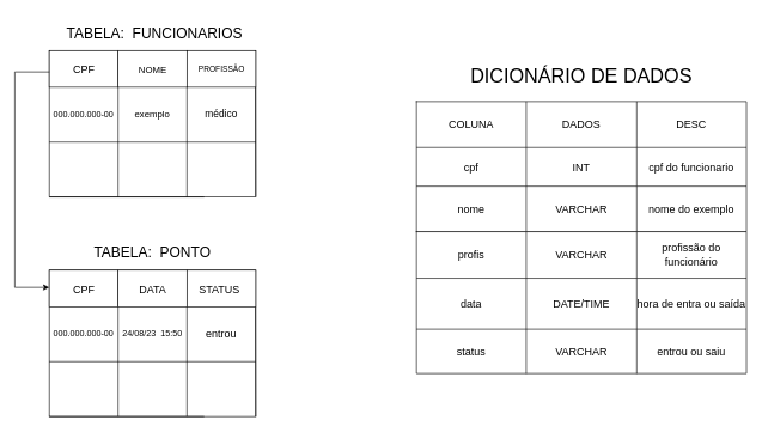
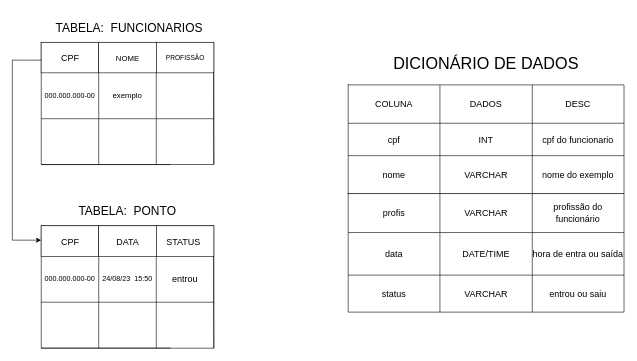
  <mxCell id="0" />
  <mxCell id="1" parent="0" />
  <mxCell id="2" value="&lt;font style=&quot;font-size: 20px;&quot;&gt;TABELA:&amp;nbsp; FUNCIONARIOS&lt;/font&gt;" style="text;html=1;strokeColor=none;fillColor=none;align=center;verticalAlign=middle;whiteSpace=wrap;rounded=0;fontSize=20;" vertex="1" parent="1"><mxGeometry x="70" y="20" width="290" height="50" as="geometry" /></mxCell>
  <mxCell id="3" value="" style="group" vertex="1" connectable="0" parent="1"><mxGeometry x="580" y="70" width="460" height="450" as="geometry" /></mxCell>
  <mxCell id="4" value="DICIONÁRIO DE DADOS" style="text;html=1;strokeColor=none;fillColor=none;align=center;verticalAlign=middle;whiteSpace=wrap;rounded=0;fontSize=27;swimlaneLine=1;movable=1;resizable=1;rotatable=1;deletable=1;editable=1;locked=0;connectable=1;" vertex="1" parent="3"><mxGeometry width="460.0" height="71.053" as="geometry" /></mxCell>
  <mxCell id="5" value="" style="group;swimlaneLine=1;movable=1;resizable=1;rotatable=1;deletable=1;editable=1;locked=0;connectable=1;" vertex="1" connectable="0" parent="3"><mxGeometry y="71.053" width="460.0" height="378.947" as="geometry" /></mxCell>
  <mxCell id="6" value="" style="shape=table;startSize=0;container=1;collapsible=0;childLayout=tableLayout;fontSize=10;movable=1;resizable=1;rotatable=1;deletable=1;editable=1;locked=0;connectable=1;swimlaneLine=1;" vertex="1" parent="5"><mxGeometry width="460.0" height="181.236" as="geometry" /></mxCell>
  <mxCell id="7" value="" style="shape=tableRow;horizontal=0;startSize=0;swimlaneHead=0;swimlaneBody=0;strokeColor=inherit;top=0;left=0;bottom=0;right=0;collapsible=0;dropTarget=0;fillColor=none;points=[[0,0.5],[1,0.5]];portConstraint=eastwest;fontSize=16;movable=1;resizable=1;rotatable=1;deletable=1;editable=1;locked=0;connectable=1;swimlaneLine=1;" vertex="1" parent="6"><mxGeometry width="460.0" height="64" as="geometry" /></mxCell>
  <mxCell id="8" value="&lt;div style=&quot;&quot;&gt;&lt;span style=&quot;background-color: initial;&quot;&gt;&lt;font style=&quot;font-size: 15px;&quot;&gt;COLUNA&lt;/font&gt;&lt;/span&gt;&lt;/div&gt;" style="shape=partialRectangle;html=1;whiteSpace=wrap;connectable=1;strokeColor=inherit;overflow=hidden;fillColor=none;top=0;left=0;bottom=0;right=0;pointerEvents=1;fontSize=16;movable=1;resizable=1;rotatable=1;deletable=1;editable=1;locked=0;align=center;swimlaneLine=1;" vertex="1" parent="7"><mxGeometry width="153" height="64" as="geometry"><mxRectangle width="153" height="64" as="alternateBounds" /></mxGeometry></mxCell>
  <mxCell id="9" value="&lt;font style=&quot;font-size: 15px;&quot;&gt;DADOS&lt;/font&gt;" style="shape=partialRectangle;html=1;whiteSpace=wrap;connectable=1;strokeColor=inherit;overflow=hidden;fillColor=none;top=0;left=0;bottom=0;right=0;pointerEvents=1;fontSize=16;movable=1;resizable=1;rotatable=1;deletable=1;editable=1;locked=0;swimlaneLine=1;" vertex="1" parent="7"><mxGeometry x="153" width="154" height="64" as="geometry"><mxRectangle width="154" height="64" as="alternateBounds" /></mxGeometry></mxCell>
  <mxCell id="10" value="&lt;font style=&quot;font-size: 15px;&quot;&gt;DESC&lt;/font&gt;" style="shape=partialRectangle;html=1;whiteSpace=wrap;connectable=1;strokeColor=inherit;overflow=hidden;fillColor=none;top=0;left=0;bottom=0;right=0;pointerEvents=1;fontSize=16;movable=1;resizable=1;rotatable=1;deletable=1;editable=1;locked=0;swimlaneLine=1;" vertex="1" parent="7"><mxGeometry x="307" width="153" height="64" as="geometry"><mxRectangle width="153" height="64" as="alternateBounds" /></mxGeometry></mxCell>
  <mxCell id="11" value="" style="shape=tableRow;horizontal=0;startSize=0;swimlaneHead=0;swimlaneBody=0;strokeColor=inherit;top=0;left=0;bottom=0;right=0;collapsible=0;dropTarget=0;fillColor=none;points=[[0,0.5],[1,0.5]];portConstraint=eastwest;fontSize=16;movable=1;resizable=1;rotatable=1;deletable=1;editable=1;locked=0;connectable=1;swimlaneLine=1;" vertex="1" parent="6"><mxGeometry y="64" width="460.0" height="54" as="geometry" /></mxCell>
  <mxCell id="12" value="&lt;font style=&quot;font-size: 15px;&quot;&gt;cpf&lt;/font&gt;" style="shape=partialRectangle;html=1;whiteSpace=wrap;connectable=1;strokeColor=inherit;overflow=hidden;fillColor=none;top=0;left=0;bottom=0;right=0;pointerEvents=1;fontSize=16;movable=1;resizable=1;rotatable=1;deletable=1;editable=1;locked=0;swimlaneLine=1;" vertex="1" parent="11"><mxGeometry width="153" height="54" as="geometry"><mxRectangle width="153" height="54" as="alternateBounds" /></mxGeometry></mxCell>
  <mxCell id="13" value="&lt;div style=&quot;&quot;&gt;&lt;span style=&quot;background-color: initial;&quot;&gt;&lt;font style=&quot;font-size: 15px;&quot;&gt;INT&lt;/font&gt;&lt;/span&gt;&lt;/div&gt;" style="shape=partialRectangle;html=1;whiteSpace=wrap;connectable=1;strokeColor=inherit;overflow=hidden;fillColor=none;top=0;left=0;bottom=0;right=0;pointerEvents=1;fontSize=16;align=center;movable=1;resizable=1;rotatable=1;deletable=1;editable=1;locked=0;swimlaneLine=1;" vertex="1" parent="11"><mxGeometry x="153" width="154" height="54" as="geometry"><mxRectangle width="154" height="54" as="alternateBounds" /></mxGeometry></mxCell>
  <mxCell id="14" value="&lt;font style=&quot;font-size: 15px;&quot;&gt;cpf do funcionario&lt;/font&gt;" style="shape=partialRectangle;html=1;whiteSpace=wrap;connectable=1;strokeColor=inherit;overflow=hidden;fillColor=none;top=0;left=0;bottom=0;right=0;pointerEvents=1;fontSize=16;align=center;movable=1;resizable=1;rotatable=1;deletable=1;editable=1;locked=0;swimlaneLine=1;" vertex="1" parent="11"><mxGeometry x="307" width="153" height="54" as="geometry"><mxRectangle width="153" height="54" as="alternateBounds" /></mxGeometry></mxCell>
  <mxCell id="15" value="" style="shape=tableRow;horizontal=0;startSize=0;swimlaneHead=0;swimlaneBody=0;strokeColor=inherit;top=0;left=0;bottom=0;right=0;collapsible=0;dropTarget=0;fillColor=none;points=[[0,0.5],[1,0.5]];portConstraint=eastwest;fontSize=16;movable=1;resizable=1;rotatable=1;deletable=1;editable=1;locked=0;connectable=1;swimlaneLine=1;" vertex="1" parent="6"><mxGeometry y="118" width="460.0" height="63" as="geometry" /></mxCell>
  <mxCell id="16" value="&lt;font style=&quot;font-size: 15px;&quot;&gt;nome&lt;/font&gt;" style="shape=partialRectangle;html=1;whiteSpace=wrap;connectable=1;strokeColor=inherit;overflow=hidden;fillColor=none;top=0;left=0;bottom=0;right=0;pointerEvents=1;fontSize=16;movable=1;resizable=1;rotatable=1;deletable=1;editable=1;locked=0;swimlaneLine=1;" vertex="1" parent="15"><mxGeometry width="153" height="63" as="geometry"><mxRectangle width="153" height="63" as="alternateBounds" /></mxGeometry></mxCell>
  <mxCell id="17" value="&lt;font style=&quot;font-size: 15px;&quot;&gt;VARCHAR&lt;/font&gt;" style="shape=partialRectangle;html=1;whiteSpace=wrap;connectable=1;strokeColor=inherit;overflow=hidden;fillColor=none;top=0;left=0;bottom=0;right=0;pointerEvents=1;fontSize=16;movable=1;resizable=1;rotatable=1;deletable=1;editable=1;locked=0;swimlaneLine=1;" vertex="1" parent="15"><mxGeometry x="153" width="154" height="63" as="geometry"><mxRectangle width="154" height="63" as="alternateBounds" /></mxGeometry></mxCell>
  <mxCell id="18" value="&lt;font style=&quot;font-size: 15px;&quot;&gt;nome do exemplo&lt;/font&gt;" style="shape=partialRectangle;html=1;whiteSpace=wrap;connectable=1;strokeColor=inherit;overflow=hidden;fillColor=none;top=0;left=0;bottom=0;right=0;pointerEvents=1;fontSize=16;align=center;movable=1;resizable=1;rotatable=1;deletable=1;editable=1;locked=0;swimlaneLine=1;" vertex="1" parent="15"><mxGeometry x="307" width="153" height="63" as="geometry"><mxRectangle width="153" height="63" as="alternateBounds" /></mxGeometry></mxCell>
  <mxCell id="19" value="" style="shape=table;startSize=0;container=1;collapsible=0;childLayout=tableLayout;fontSize=16;movable=1;resizable=1;rotatable=1;deletable=1;editable=1;locked=0;connectable=1;swimlaneLine=1;" vertex="1" parent="5"><mxGeometry y="181.236" width="460.0" height="197.712" as="geometry" /></mxCell>
  <mxCell id="20" value="" style="shape=tableRow;horizontal=0;startSize=0;swimlaneHead=0;swimlaneBody=0;strokeColor=inherit;top=0;left=0;bottom=0;right=0;collapsible=0;dropTarget=0;fillColor=none;points=[[0,0.5],[1,0.5]];portConstraint=eastwest;fontSize=16;movable=1;resizable=1;rotatable=1;deletable=1;editable=1;locked=0;connectable=1;swimlaneLine=1;" vertex="1" parent="19"><mxGeometry width="460.0" height="65" as="geometry" /></mxCell>
  <mxCell id="21" value="&lt;font style=&quot;font-size: 15px;&quot;&gt;profis&lt;/font&gt;" style="shape=partialRectangle;html=1;whiteSpace=wrap;connectable=1;strokeColor=inherit;overflow=hidden;fillColor=none;top=0;left=0;bottom=0;right=0;pointerEvents=1;fontSize=16;movable=1;resizable=1;rotatable=1;deletable=1;editable=1;locked=0;swimlaneLine=1;" vertex="1" parent="20"><mxGeometry width="153" height="65" as="geometry"><mxRectangle width="153" height="65" as="alternateBounds" /></mxGeometry></mxCell>
  <mxCell id="22" value="&lt;font style=&quot;font-size: 15px;&quot;&gt;VARCHAR&lt;/font&gt;" style="shape=partialRectangle;html=1;whiteSpace=wrap;connectable=1;strokeColor=inherit;overflow=hidden;fillColor=none;top=0;left=0;bottom=0;right=0;pointerEvents=1;fontSize=16;movable=1;resizable=1;rotatable=1;deletable=1;editable=1;locked=0;swimlaneLine=1;" vertex="1" parent="20"><mxGeometry x="153" width="154" height="65" as="geometry"><mxRectangle width="154" height="65" as="alternateBounds" /></mxGeometry></mxCell>
  <mxCell id="23" value="&lt;font style=&quot;font-size: 15px;&quot;&gt;profissão do funcionário&lt;/font&gt;" style="shape=partialRectangle;html=1;whiteSpace=wrap;connectable=1;strokeColor=inherit;overflow=hidden;fillColor=none;top=0;left=0;bottom=0;right=0;pointerEvents=1;fontSize=16;align=center;movable=1;resizable=1;rotatable=1;deletable=1;editable=1;locked=0;swimlaneLine=1;" vertex="1" parent="20"><mxGeometry x="307" width="153" height="65" as="geometry"><mxRectangle width="153" height="65" as="alternateBounds" /></mxGeometry></mxCell>
  <mxCell id="24" value="" style="shape=tableRow;horizontal=0;startSize=0;swimlaneHead=0;swimlaneBody=0;strokeColor=inherit;top=0;left=0;bottom=0;right=0;collapsible=0;dropTarget=0;fillColor=none;points=[[0,0.5],[1,0.5]];portConstraint=eastwest;fontSize=16;movable=1;resizable=1;rotatable=1;deletable=1;editable=1;locked=0;connectable=1;swimlaneLine=1;" vertex="1" parent="19"><mxGeometry y="65" width="460.0" height="71" as="geometry" /></mxCell>
  <mxCell id="25" value="&lt;font style=&quot;font-size: 15px;&quot;&gt;data&lt;/font&gt;" style="shape=partialRectangle;html=1;whiteSpace=wrap;connectable=1;strokeColor=inherit;overflow=hidden;fillColor=none;top=0;left=0;bottom=0;right=0;pointerEvents=1;fontSize=16;movable=1;resizable=1;rotatable=1;deletable=1;editable=1;locked=0;swimlaneLine=1;" vertex="1" parent="24"><mxGeometry width="153" height="71" as="geometry"><mxRectangle width="153" height="71" as="alternateBounds" /></mxGeometry></mxCell>
  <mxCell id="26" value="&lt;font style=&quot;font-size: 15px;&quot;&gt;DATE/TIME&lt;/font&gt;" style="shape=partialRectangle;html=1;whiteSpace=wrap;connectable=1;strokeColor=inherit;overflow=hidden;fillColor=none;top=0;left=0;bottom=0;right=0;pointerEvents=1;fontSize=16;movable=1;resizable=1;rotatable=1;deletable=1;editable=1;locked=0;swimlaneLine=1;" vertex="1" parent="24"><mxGeometry x="153" width="154" height="71" as="geometry"><mxRectangle width="154" height="71" as="alternateBounds" /></mxGeometry></mxCell>
  <mxCell id="27" value="&lt;font style=&quot;font-size: 15px;&quot;&gt;hora de entra ou saída&lt;/font&gt;" style="shape=partialRectangle;html=1;whiteSpace=wrap;connectable=1;strokeColor=inherit;overflow=hidden;fillColor=none;top=0;left=0;bottom=0;right=0;pointerEvents=1;fontSize=16;align=center;movable=1;resizable=1;rotatable=1;deletable=1;editable=1;locked=0;swimlaneLine=1;" vertex="1" parent="24"><mxGeometry x="307" width="153" height="71" as="geometry"><mxRectangle width="153" height="71" as="alternateBounds" /></mxGeometry></mxCell>
  <mxCell id="28" value="" style="shape=tableRow;horizontal=0;startSize=0;swimlaneHead=0;swimlaneBody=0;strokeColor=inherit;top=0;left=0;bottom=0;right=0;collapsible=0;dropTarget=0;fillColor=none;points=[[0,0.5],[1,0.5]];portConstraint=eastwest;fontSize=16;movable=1;resizable=1;rotatable=1;deletable=1;editable=1;locked=0;connectable=1;swimlaneLine=1;" vertex="1" parent="19"><mxGeometry y="136" width="460.0" height="62" as="geometry" /></mxCell>
  <mxCell id="29" value="&lt;font style=&quot;font-size: 15px;&quot;&gt;status&lt;/font&gt;" style="shape=partialRectangle;html=1;whiteSpace=wrap;connectable=1;strokeColor=inherit;overflow=hidden;fillColor=none;top=0;left=0;bottom=0;right=0;pointerEvents=1;fontSize=16;movable=1;resizable=1;rotatable=1;deletable=1;editable=1;locked=0;swimlaneLine=1;" vertex="1" parent="28"><mxGeometry width="153" height="62" as="geometry"><mxRectangle width="153" height="62" as="alternateBounds" /></mxGeometry></mxCell>
  <mxCell id="30" value="&lt;font style=&quot;font-size: 15px;&quot;&gt;VARCHAR&lt;/font&gt;" style="shape=partialRectangle;html=1;whiteSpace=wrap;connectable=1;strokeColor=inherit;overflow=hidden;fillColor=none;top=0;left=0;bottom=0;right=0;pointerEvents=1;fontSize=16;movable=1;resizable=1;rotatable=1;deletable=1;editable=1;locked=0;swimlaneLine=1;" vertex="1" parent="28"><mxGeometry x="153" width="154" height="62" as="geometry"><mxRectangle width="154" height="62" as="alternateBounds" /></mxGeometry></mxCell>
  <mxCell id="31" value="&lt;font style=&quot;font-size: 15px;&quot;&gt;entrou ou saiu&lt;/font&gt;" style="shape=partialRectangle;html=1;whiteSpace=wrap;connectable=1;strokeColor=inherit;overflow=hidden;fillColor=none;top=0;left=0;bottom=0;right=0;pointerEvents=1;fontSize=16;movable=1;resizable=1;rotatable=1;deletable=1;editable=1;locked=0;swimlaneLine=1;" vertex="1" parent="28"><mxGeometry x="307" width="153" height="62" as="geometry"><mxRectangle width="153" height="62" as="alternateBounds" /></mxGeometry></mxCell>
  <mxCell id="32" value="" style="group" vertex="1" connectable="0" parent="1"><mxGeometry x="20" y="70" width="360" height="510" as="geometry" /></mxCell>
  <mxCell id="33" value="" style="group" vertex="1" connectable="0" parent="32"><mxGeometry x="48.0" y="306" width="300" height="204.0" as="geometry" /></mxCell>
  <mxCell id="34" value="" style="rounded=0;whiteSpace=wrap;html=1;" vertex="1" parent="33"><mxGeometry width="288" height="204.0" as="geometry" /></mxCell>
  <mxCell id="35" value="" style="rounded=0;whiteSpace=wrap;html=1;" vertex="1" parent="33"><mxGeometry width="96.0" height="51.0" as="geometry" /></mxCell>
  <mxCell id="36" value="" style="rounded=0;whiteSpace=wrap;html=1;" vertex="1" parent="33"><mxGeometry x="96.0" width="96.0" height="51.0" as="geometry" /></mxCell>
  <mxCell id="37" value="" style="rounded=0;whiteSpace=wrap;html=1;" vertex="1" parent="33"><mxGeometry x="192.0" width="96.0" height="51.0" as="geometry" /></mxCell>
  <mxCell id="38" value="" style="endArrow=none;html=1;rounded=0;" edge="1" parent="33"><mxGeometry width="50" height="50" relative="1" as="geometry"><mxPoint x="96.0" y="204.0" as="sourcePoint" /><mxPoint x="96.0" y="51.0" as="targetPoint" /></mxGeometry></mxCell>
  <mxCell id="39" value="" style="endArrow=none;html=1;rounded=0;" edge="1" parent="33"><mxGeometry width="50" height="50" relative="1" as="geometry"><mxPoint x="192.0" y="204.0" as="sourcePoint" /><mxPoint x="192.0" y="51.0" as="targetPoint" /></mxGeometry></mxCell>
  <mxCell id="40" value="" style="endArrow=none;html=1;rounded=0;" edge="1" parent="33"><mxGeometry width="50" height="50" relative="1" as="geometry"><mxPoint x="288" y="204.0" as="sourcePoint" /><mxPoint x="287.544" y="51.0" as="targetPoint" /></mxGeometry></mxCell>
  <mxCell id="41" value="" style="endArrow=none;html=1;rounded=0;" edge="1" parent="33"><mxGeometry width="50" height="50" relative="1" as="geometry"><mxPoint y="127.5" as="sourcePoint" /><mxPoint x="288" y="127.5" as="targetPoint" /></mxGeometry></mxCell>
  <mxCell id="42" value="" style="endArrow=none;html=1;rounded=0;entryX=0.75;entryY=1;entryDx=0;entryDy=0;" edge="1" parent="33" target="34"><mxGeometry width="50" height="50" relative="1" as="geometry"><mxPoint y="204.0" as="sourcePoint" /><mxPoint x="384.0" y="204.0" as="targetPoint" /></mxGeometry></mxCell>
  <mxCell id="43" value="&lt;font style=&quot;font-size: 15px;&quot;&gt;CPF&lt;/font&gt;" style="text;html=1;align=center;verticalAlign=middle;resizable=0;points=[];autosize=1;strokeColor=none;fillColor=none;fontSize=6;" vertex="1" parent="33"><mxGeometry x="23" y="10.5" width="50" height="30" as="geometry" /></mxCell>
  <mxCell id="44" value="&lt;font style=&quot;font-size: 15px;&quot;&gt;DATA&lt;/font&gt;" style="text;html=1;align=center;verticalAlign=middle;resizable=0;points=[];autosize=1;strokeColor=none;fillColor=none;fontSize=6;" vertex="1" parent="33"><mxGeometry x="114.0" y="10.5" width="60" height="30" as="geometry" /></mxCell>
  <mxCell id="45" value="STATUS" style="text;html=1;align=center;verticalAlign=middle;resizable=0;points=[];autosize=1;strokeColor=none;fillColor=none;fontSize=15;" vertex="1" parent="33"><mxGeometry x="197" y="10.5" width="80" height="30" as="geometry" /></mxCell>
  <mxCell id="46" value="&lt;font style=&quot;font-size: 12px;&quot;&gt;000.000.000-00&lt;/font&gt;" style="text;html=1;strokeColor=none;fillColor=none;align=center;verticalAlign=middle;whiteSpace=wrap;rounded=0;fontSize=6;" vertex="1" parent="33"><mxGeometry y="51.0" width="96.0" height="76.5" as="geometry" /></mxCell>
  <mxCell id="47" value="&lt;font style=&quot;font-size: 12px;&quot;&gt;24/08/23&amp;nbsp; 15:50&lt;/font&gt;" style="text;html=1;strokeColor=none;fillColor=none;align=center;verticalAlign=middle;whiteSpace=wrap;rounded=0;fontSize=6;" vertex="1" parent="33"><mxGeometry x="96.0" y="51.0" width="96.0" height="76.5" as="geometry" /></mxCell>
  <mxCell id="48" value="&lt;font style=&quot;font-size: 15px;&quot;&gt;entrou&lt;/font&gt;" style="text;html=1;strokeColor=none;fillColor=none;align=center;verticalAlign=middle;whiteSpace=wrap;rounded=0;fontSize=6;" vertex="1" parent="33"><mxGeometry x="192.0" y="51.0" width="96.0" height="76.5" as="geometry" /></mxCell>
  <mxCell id="49" value="" style="group" vertex="1" connectable="0" parent="32"><mxGeometry x="48.0" width="312" height="204.0" as="geometry" /></mxCell>
  <mxCell id="50" value="" style="rounded=0;whiteSpace=wrap;html=1;" vertex="1" parent="49"><mxGeometry width="288.0" height="204.0" as="geometry" /></mxCell>
  <mxCell id="51" value="" style="rounded=0;whiteSpace=wrap;html=1;" vertex="1" parent="49"><mxGeometry width="96.0" height="51.0" as="geometry" /></mxCell>
  <mxCell id="52" value="" style="rounded=0;whiteSpace=wrap;html=1;" vertex="1" parent="49"><mxGeometry x="96.0" width="96.0" height="51.0" as="geometry" /></mxCell>
  <mxCell id="53" value="" style="rounded=0;whiteSpace=wrap;html=1;" vertex="1" parent="49"><mxGeometry x="192.0" width="96.0" height="51.0" as="geometry" /></mxCell>
  <mxCell id="54" value="" style="endArrow=none;html=1;rounded=0;" edge="1" parent="49"><mxGeometry width="50" height="50" relative="1" as="geometry"><mxPoint x="96.0" y="204.0" as="sourcePoint" /><mxPoint x="96.0" y="51.0" as="targetPoint" /></mxGeometry></mxCell>
  <mxCell id="55" value="" style="endArrow=none;html=1;rounded=0;" edge="1" parent="49"><mxGeometry width="50" height="50" relative="1" as="geometry"><mxPoint x="192.0" y="204.0" as="sourcePoint" /><mxPoint x="192.0" y="51.0" as="targetPoint" /></mxGeometry></mxCell>
  <mxCell id="56" value="" style="endArrow=none;html=1;rounded=0;" edge="1" parent="49"><mxGeometry width="50" height="50" relative="1" as="geometry"><mxPoint x="288.0" y="204.0" as="sourcePoint" /><mxPoint x="287.544" y="51.0" as="targetPoint" /></mxGeometry></mxCell>
  <mxCell id="57" value="" style="endArrow=none;html=1;rounded=0;" edge="1" parent="49"><mxGeometry width="50" height="50" relative="1" as="geometry"><mxPoint y="127.5" as="sourcePoint" /><mxPoint x="288.0" y="127.5" as="targetPoint" /></mxGeometry></mxCell>
  <mxCell id="58" value="" style="endArrow=none;html=1;rounded=0;entryX=0.75;entryY=1;entryDx=0;entryDy=0;" edge="1" parent="49" target="50"><mxGeometry width="50" height="50" relative="1" as="geometry"><mxPoint y="204.0" as="sourcePoint" /><mxPoint x="384.0" y="204.0" as="targetPoint" /></mxGeometry></mxCell>
  <mxCell id="59" value="CPF" style="text;html=1;align=center;verticalAlign=middle;resizable=0;points=[];autosize=1;strokeColor=none;fillColor=none;fontSize=15;" vertex="1" parent="49"><mxGeometry x="23" y="10.5" width="50" height="30" as="geometry" /></mxCell>
  <mxCell id="60" value="NOME" style="text;html=1;align=center;verticalAlign=middle;resizable=0;points=[];autosize=1;strokeColor=none;fillColor=none;fontSize=13;" vertex="1" parent="49"><mxGeometry x="114.0" y="10.5" width="60" height="30" as="geometry" /></mxCell>
  <mxCell id="61" value="PROFISSÂO" style="text;html=1;align=center;verticalAlign=middle;resizable=0;points=[];autosize=1;strokeColor=none;fillColor=none;fontSize=11;" vertex="1" parent="49"><mxGeometry x="195.0" y="10.5" width="90" height="30" as="geometry" /></mxCell>
  <mxCell id="62" value="&lt;font style=&quot;font-size: 12px;&quot;&gt;000.000.000-00&lt;/font&gt;" style="text;html=1;strokeColor=none;fillColor=none;align=center;verticalAlign=middle;whiteSpace=wrap;rounded=0;fontSize=6;" vertex="1" parent="49"><mxGeometry y="51.0" width="96.0" height="76.5" as="geometry" /></mxCell>
  <mxCell id="63" value="&lt;font style=&quot;font-size: 13px;&quot;&gt;exemplo&lt;/font&gt;" style="text;html=1;strokeColor=none;fillColor=none;align=center;verticalAlign=middle;whiteSpace=wrap;rounded=0;fontSize=6;" vertex="1" parent="49"><mxGeometry x="96.0" y="51.0" width="96.0" height="76.5" as="geometry" /></mxCell>
- <mxCell id="64" value="&lt;font style=&quot;font-size: 14px;&quot;&gt;médico&lt;/font&gt;" style="text;html=1;strokeColor=none;fillColor=none;align=center;verticalAlign=middle;whiteSpace=wrap;rounded=0;fontSize=6;" vertex="1" parent="49"><mxGeometry x="192.0" y="51.0" width="96.0" height="76.5" as="geometry" /></mxCell>
  <mxCell id="65" style="edgeStyle=orthogonalEdgeStyle;rounded=0;orthogonalLoop=1;jettySize=auto;html=1;exitX=0.002;exitY=0.585;exitDx=0;exitDy=0;exitPerimeter=0;" edge="1" parent="32" source="51" target="35"><mxGeometry relative="1" as="geometry"><mxPoint x="50" y="30" as="sourcePoint" /><Array as="points"><mxPoint y="30" /><mxPoint y="330" /></Array></mxGeometry></mxCell>
  <mxCell id="66" value="&lt;font style=&quot;font-size: 20px;&quot;&gt;TABELA:&amp;nbsp; PONTO&lt;/font&gt;" style="text;html=1;strokeColor=none;fillColor=none;align=center;verticalAlign=middle;whiteSpace=wrap;rounded=0;fontSize=9;" vertex="1" parent="32"><mxGeometry x="48.0" y="255.0" width="288" height="51.0" as="geometry" /></mxCell>
